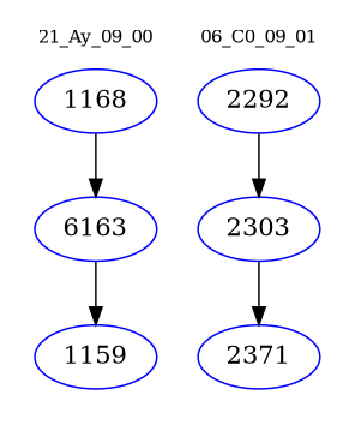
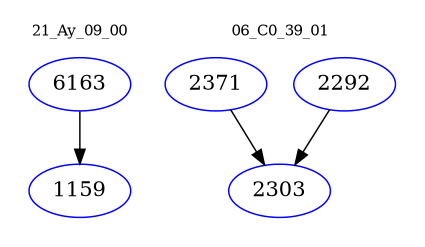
  digraph {
    node [color=blue]
    edge [color=black]
-   n1 [label=1168]
    n2 [label=6163]
    n3 [label=1159]
    n4 [label=2292]
    n5 [label=2303]
    n6 [label=2371]
    subgraph cluster_1 {
      color=white
      fontsize=10
      label="21_Ay_09_00"
-     n1
      n2
      n3
    }
    subgraph cluster_2 {
      color=white
      fontsize=10
-     label="06_C0_09_01"
+     label="06_C0_39_01"
      n4
      n5
      n6
    }
-   n1 -> n2
    n2 -> n3
    n4 -> n5
-   n5 -> n6
+   n6 -> n5
  }
